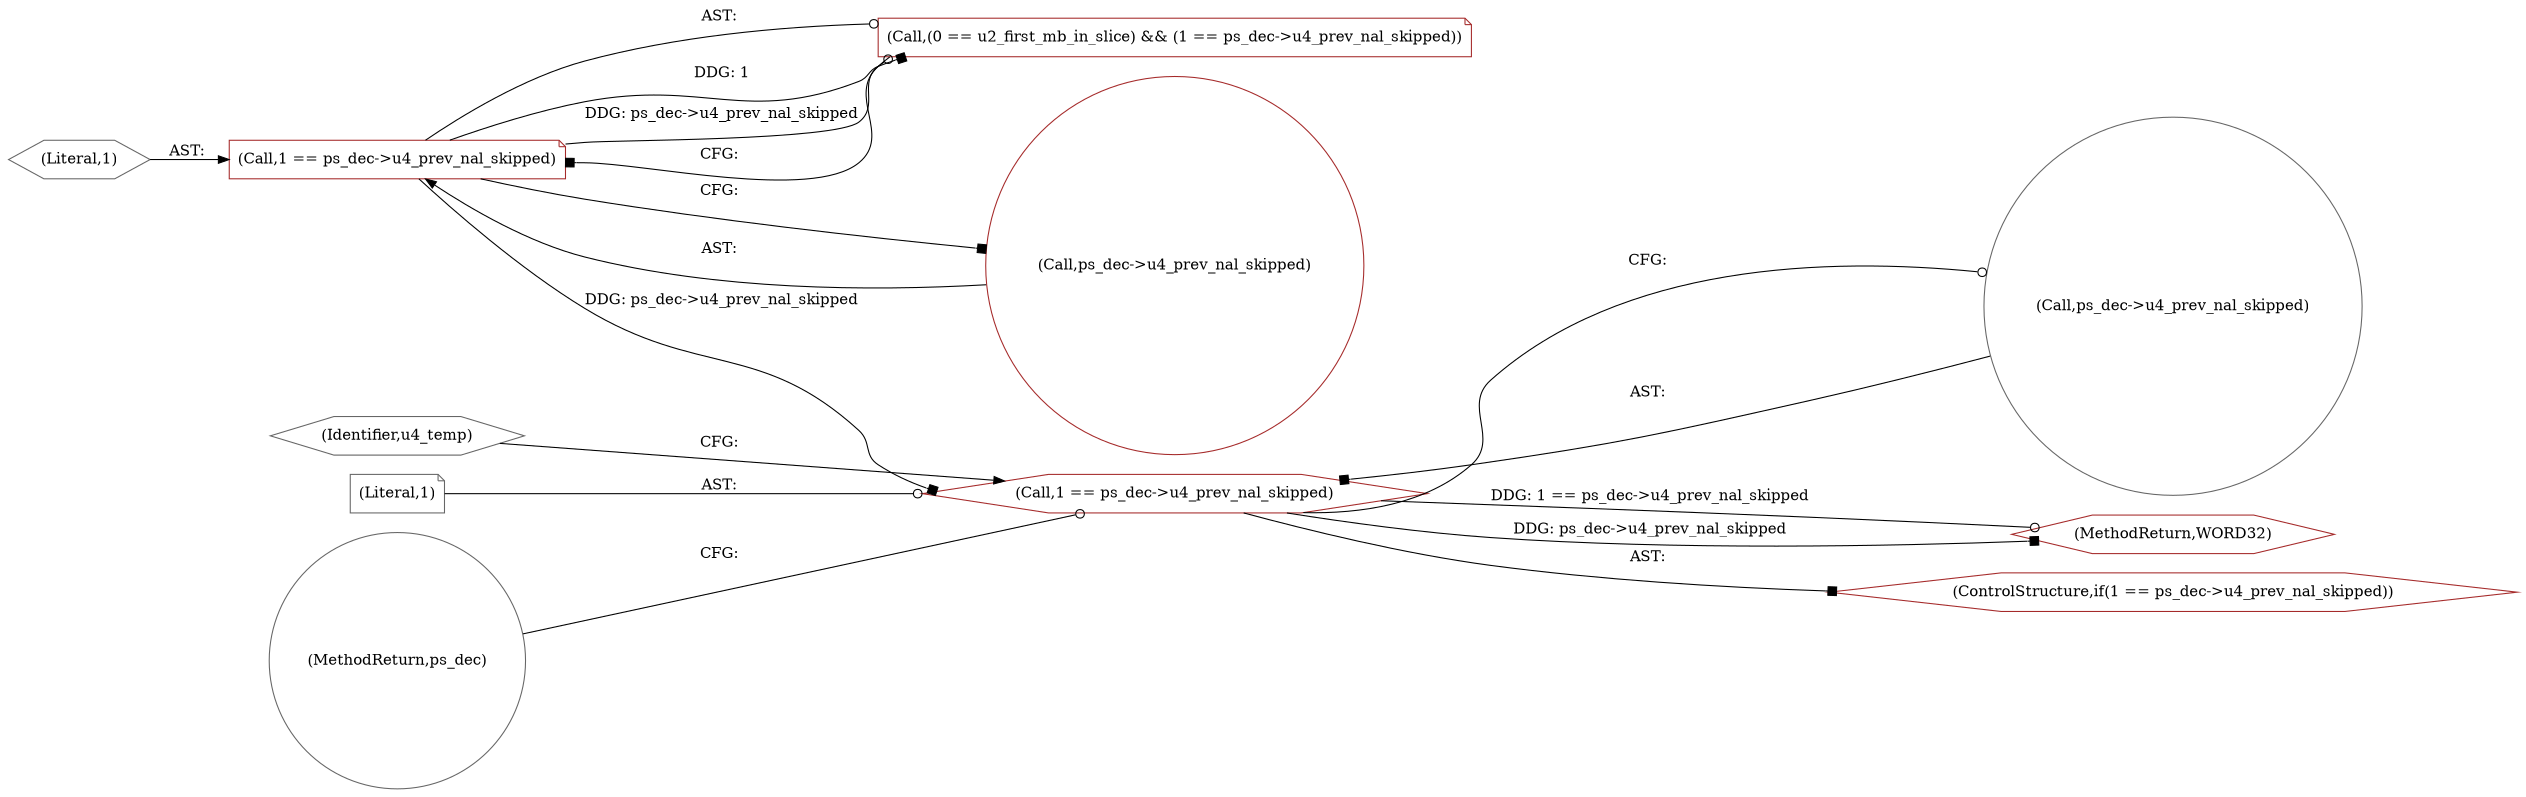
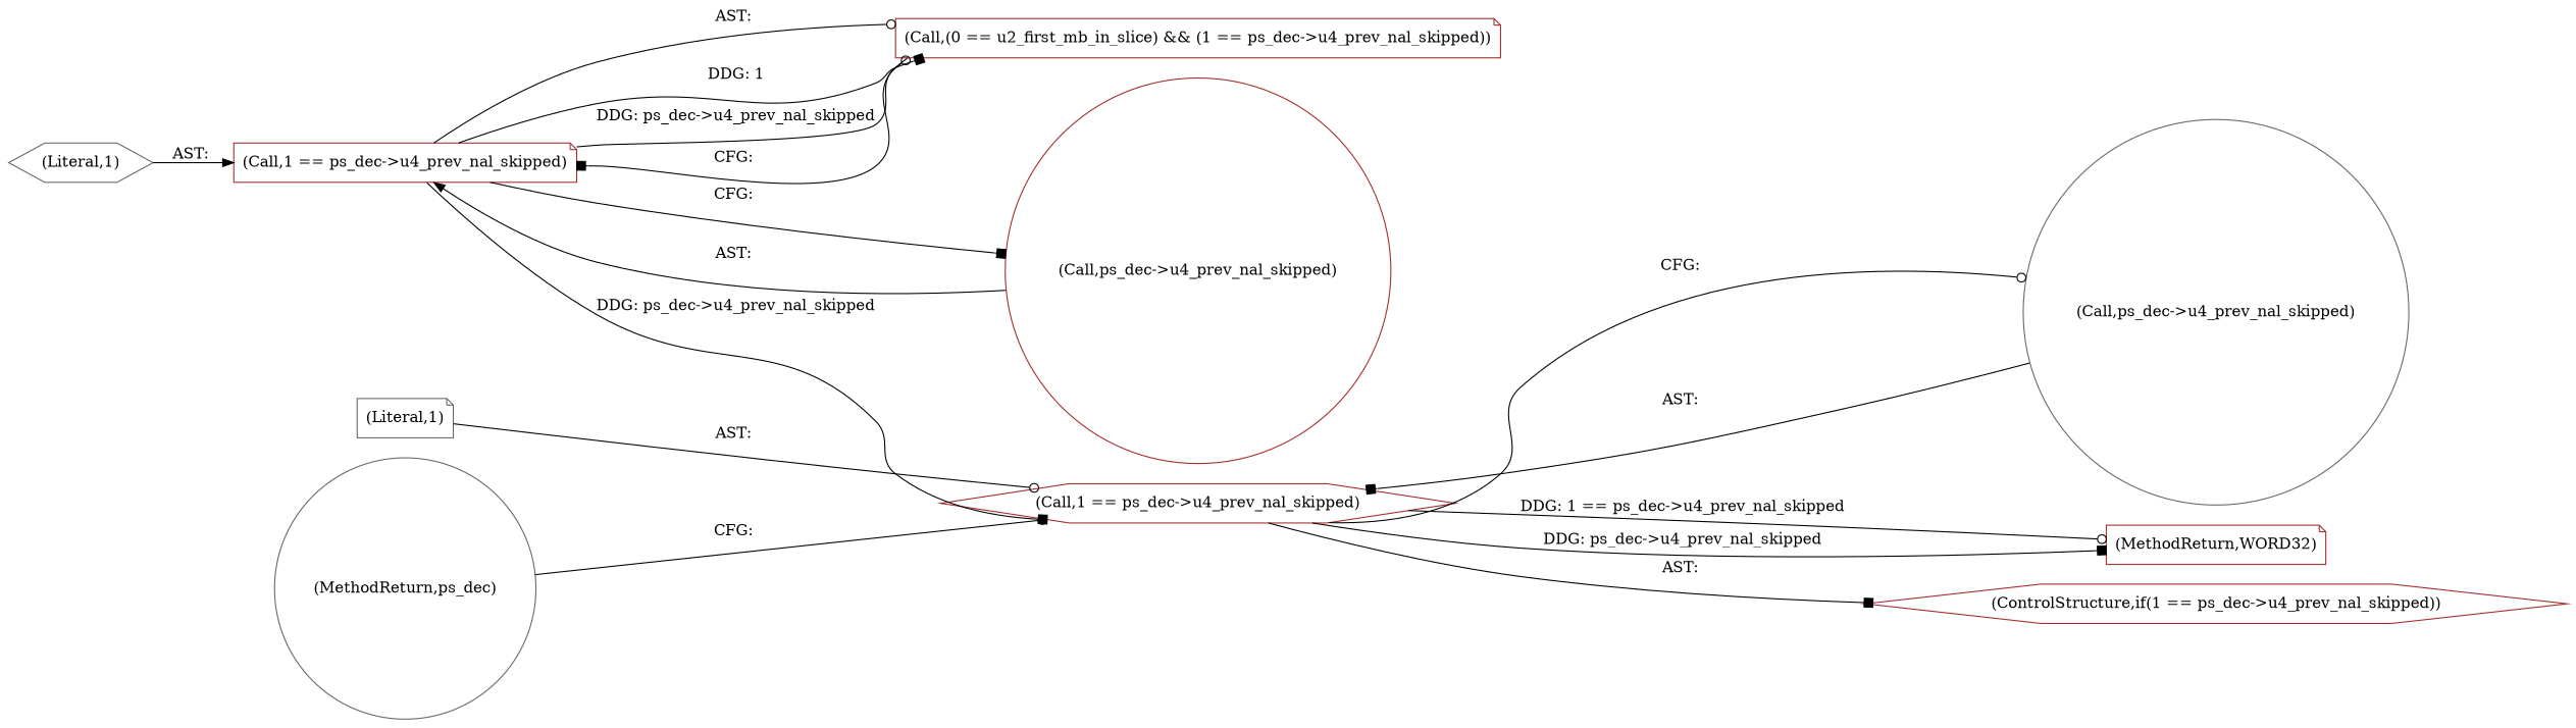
  digraph {
    fontname="DejaVu Serif"
    rankdir=LR
    node [color=brown fontname="DejaVu Serif" shape=hexagon]
    edge [arrowhead=box fontname="DejaVu Serif"]
    n1 [label="(Call,1 == ps_dec->u4_prev_nal_skipped)"]
    n2 [color=gray40 label="(Call,ps_dec->u4_prev_nal_skipped)" shape=circle]
-   n3 [label="(MethodReturn,WORD32)"]
+   n3 [label="(MethodReturn,WORD32)" shape=note]
    n4 [label="(ControlStructure,if(1 == ps_dec->u4_prev_nal_skipped))"]
    n5 [label="(Call,1 == ps_dec->u4_prev_nal_skipped)" shape=note]
    n6 [label="(Call,(0 == u2_first_mb_in_slice) && (1 == ps_dec->u4_prev_nal_skipped))" shape=note]
    n7 [label="(Call,ps_dec->u4_prev_nal_skipped)" shape=circle]
-   n8 [color=gray40 label="(Identifier,u4_temp)"]
    n9 [color=gray40 label="(Literal,1)" shape=note]
    n10 [color=gray40 label="(MethodReturn,ps_dec)" shape=circle]
    n11 [color=gray40 label="(Literal,1)"]
    n1 -> n2 [arrowhead=odot label="CFG: "]
    n1 -> n3 [arrowhead=odot label="DDG: 1 == ps_dec->u4_prev_nal_skipped"]
    n1 -> n3 [label="DDG: ps_dec->u4_prev_nal_skipped"]
    n1 -> n4 [label="AST: "]
    n2 -> n1 [label="AST: "]
    n5 -> n1 [label="DDG: ps_dec->u4_prev_nal_skipped"]
    n5 -> n6 [arrowhead=odot label="AST: "]
    n5 -> n6 [label="DDG: 1"]
    n5 -> n6 [arrowhead=odot label="DDG: ps_dec->u4_prev_nal_skipped"]
    n5 -> n7 [label="CFG: "]
    n6 -> n5 [label="CFG: "]
    n7 -> n5 [arrowhead=normal label="AST: "]
-   n8 -> n1 [arrowhead=normal label="CFG: "]
    n9 -> n1 [arrowhead=odot label="AST: "]
    n10 -> n1 [arrowhead=odot label="CFG: "]
    n11 -> n5 [arrowhead=normal label="AST: "]
  }
